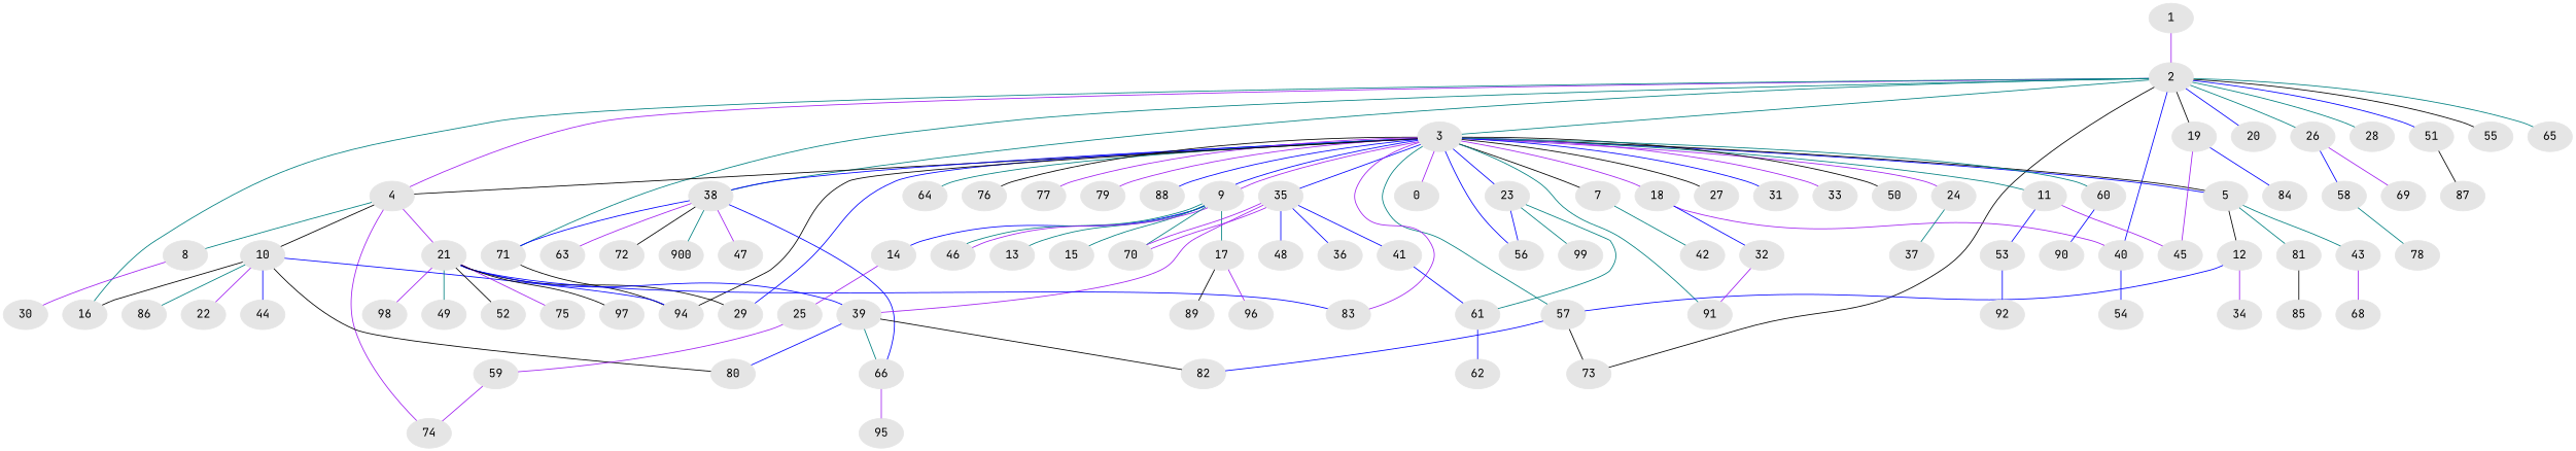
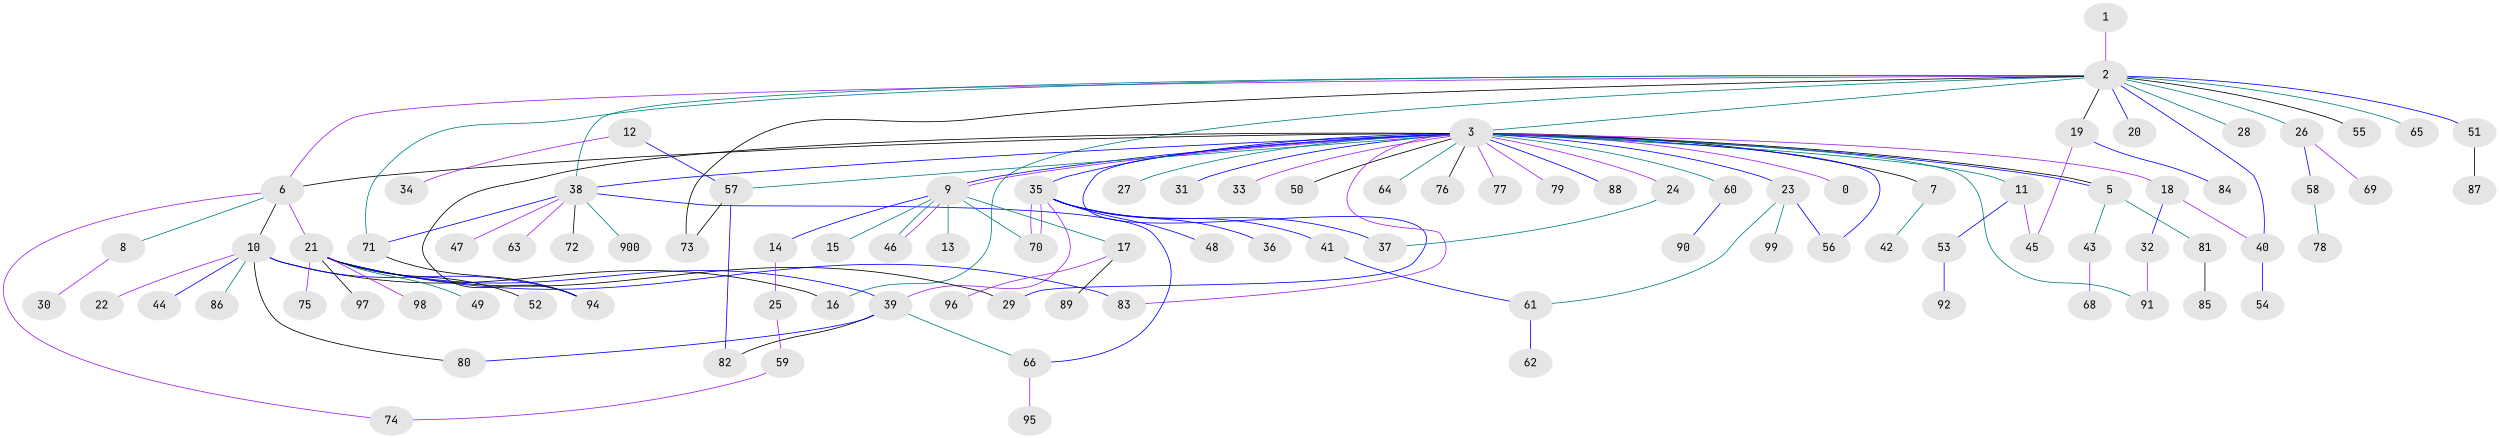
  graph {
    fontname="JetBrains Mono"
    node [color=gray90 fontname="JetBrains Mono" style=filled]
    edge [color=blue fontname="JetBrains Mono"]
    1
    2
    3
-   6 [label=4]
+   6
    16
    19
    20
    26
    28
    38
    40
    51
    55
    65
    71
    73
    n17 [label=0]
    5
    7
    9
    11
    18
    23
    24
    27
    29
    31
    33
    35
    50
    56
    57
    60
    64
    76
    77
    79
    83
    88
    91
    94
    8
    10
    21
    74
    45
    84
    58
    69
    47
    63
    66
    72
    n54 [label=900]
    54
    87
    12
    43
    81
    42
    13
    14
    15
    17
    46
    70
    53
    32
    61
    99
    37
    39
    36
    41
    48
    82
    90
    34
    68
    85
    30
    22
    44
    80
    86
    49
    52
    75
    97
    98
    25
    89
    96
    92
    59
    62
    78
    95
    1 -- 2 [color=purple]
    2 -- 3 [color=teal]
    2 -- 6 [color=purple]
    2 -- 16 [color=teal]
    2 -- 19 [color=black]
    2 -- 20
    2 -- 26 [color=teal]
    2 -- 28 [color=teal]
    2 -- 38 [color=teal]
    2 -- 40
    2 -- 51
    2 -- 55 [color=black]
    2 -- 65 [color=teal]
    2 -- 71 [color=teal]
    2 -- 73 [color=black]
    3 -- 6 [color=black]
    3 -- 38
    3 -- n17 [color=purple]
    3 -- 5
    3 -- 5 [color=black]
    3 -- 7 [color=black]
    3 -- 9
    3 -- 9 [color=purple]
    3 -- 11 [color=teal]
    3 -- 18 [color=purple]
    3 -- 23
    3 -- 24 [color=purple]
-   3 -- 27 [color=black]
+   3 -- 27 [color=teal]
    3 -- 29
    3 -- 31
    3 -- 33 [color=purple]
    3 -- 35
    3 -- 50 [color=black]
    3 -- 56
    3 -- 57 [color=teal]
    3 -- 60 [color=teal]
    3 -- 64 [color=teal]
    3 -- 76 [color=black]
    3 -- 77 [color=purple]
    3 -- 79 [color=purple]
    3 -- 83 [color=purple]
    3 -- 88
    3 -- 91 [color=teal]
    3 -- 94 [color=black]
    6 -- 8 [color=teal]
    6 -- 10 [color=black]
    6 -- 21 [color=purple]
    6 -- 74 [color=purple]
    19 -- 45 [color=purple]
    19 -- 84
    26 -- 58
    26 -- 69 [color=purple]
    38 -- 71
    38 -- 47 [color=purple]
    38 -- 63 [color=purple]
    38 -- 66
    38 -- 72 [color=black]
    38 -- n54 [color=teal]
    40 -- 54
    51 -- 87 [color=black]
    71 -- 94 [color=black]
-   5 -- 12 [color=black]
    5 -- 43 [color=teal]
    5 -- 81 [color=teal]
    7 -- 42 [color=teal]
    9 -- 13 [color=teal]
    9 -- 14
    9 -- 15 [color=teal]
    9 -- 17 [color=teal]
    9 -- 46 [color=teal]
    9 -- 46 [color=purple]
    9 -- 70 [color=teal]
    11 -- 45 [color=purple]
    11 -- 53
    18 -- 40 [color=purple]
    18 -- 32
    23 -- 56
    23 -- 61 [color=teal]
    23 -- 99 [color=teal]
    24 -- 37 [color=teal]
    35 -- 70 [color=purple]
    35 -- 70 [color=purple]
+   35 -- 37
    35 -- 39 [color=purple]
    35 -- 36
    35 -- 41
    35 -- 48
    57 -- 73 [color=black]
    57 -- 82
    60 -- 90
    8 -- 30 [color=purple]
    10 -- 16 [color=black]
    10 -- 94
    10 -- 22 [color=purple]
    10 -- 44
    10 -- 80 [color=black]
    10 -- 86 [color=teal]
    21 -- 29 [color=black]
    21 -- 83
    21 -- 39
    21 -- 49 [color=teal]
    21 -- 52 [color=black]
    21 -- 75 [color=purple]
    21 -- 97 [color=black]
    21 -- 98 [color=purple]
    58 -- 78 [color=teal]
    66 -- 95 [color=purple]
    12 -- 57
    12 -- 34 [color=purple]
    43 -- 68 [color=purple]
    81 -- 85 [color=black]
    14 -- 25 [color=purple]
    17 -- 89 [color=black]
    17 -- 96 [color=purple]
    53 -- 92
    32 -- 91 [color=purple]
    61 -- 62
    39 -- 66 [color=teal]
    39 -- 82 [color=black]
    39 -- 80
    41 -- 61
    25 -- 59 [color=purple]
    59 -- 74 [color=purple]
  }
